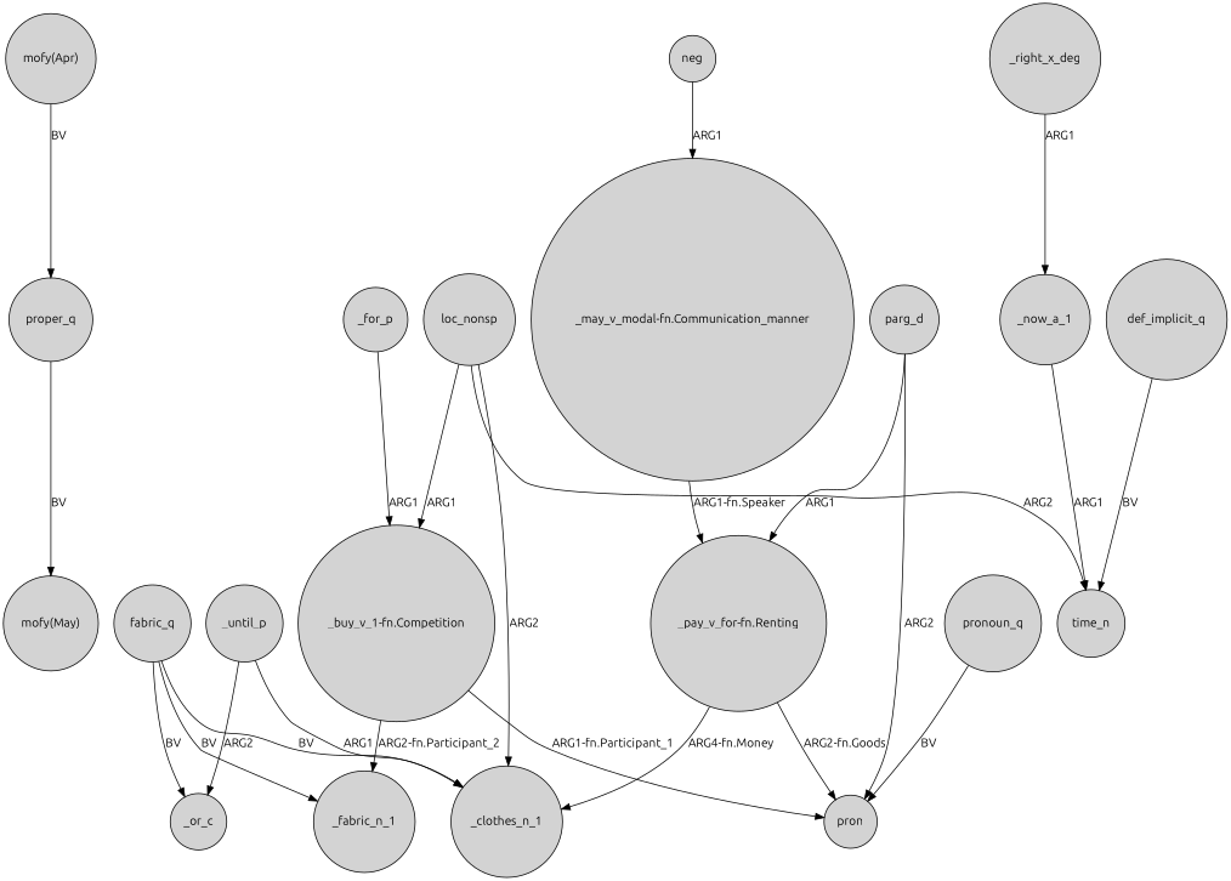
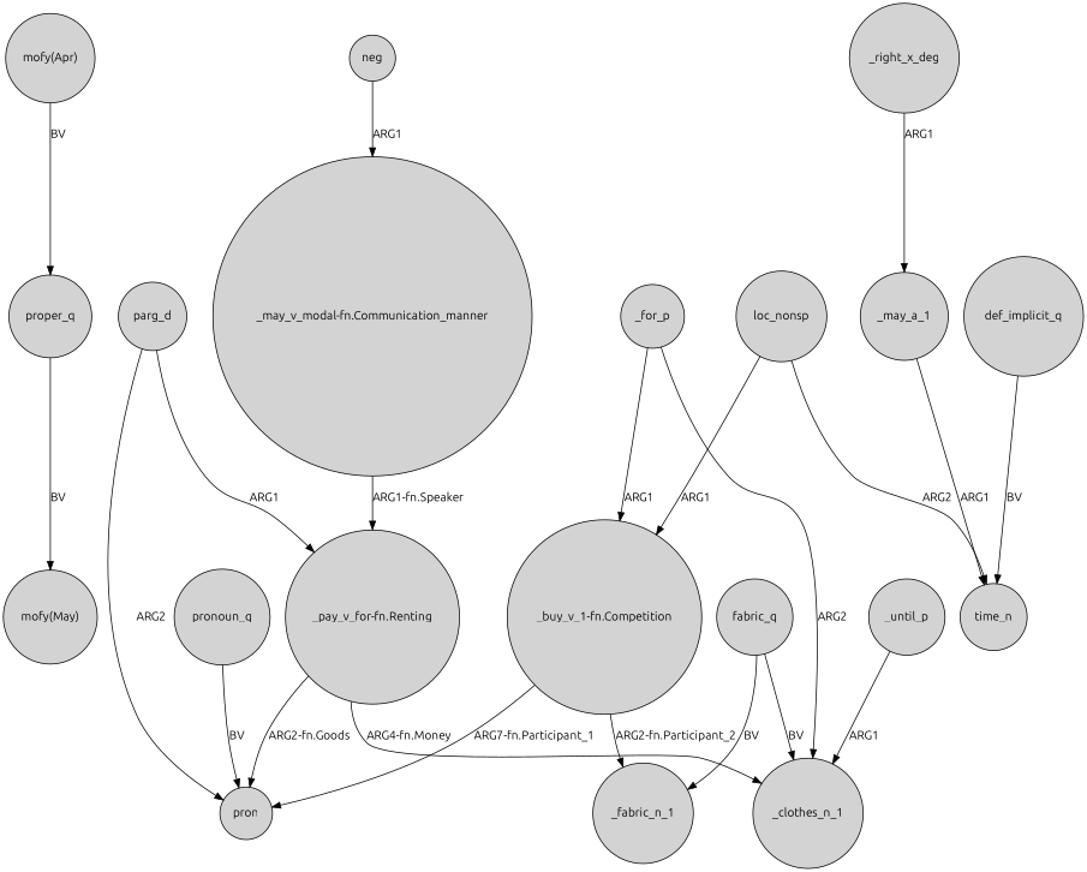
  digraph {
    fontname=Ubuntu
    node [fontname=Ubuntu shape=circle style=filled]
    edge [fontname=Ubuntu]
    proper_q
    "mofy(May)"
    "mofy(Apr)"
    loc_nonsp
    "_buy_v_1-fn.Competition"
    time_n
    _fabric_n_1
    pron
    parg_d
    "_pay_v_for-fn.Renting"
    _clothes_n_1
    n12 [label=fabric_q]
-   _or_c
    neg
    "_may_v_modal-fn.Communication_manner"
    _until_p
-   _now_a_1
+   _now_a_1 [label=_may_a_1]
    _right_x_deg
    pronoun_q
    _for_p
    def_implicit_q
    proper_q -> "mofy(May)" [label=BV]
    "mofy(Apr)" -> proper_q [label=BV]
    loc_nonsp -> "_buy_v_1-fn.Competition" [label=ARG1]
    loc_nonsp -> time_n [label=ARG2]
    "_buy_v_1-fn.Competition" -> _fabric_n_1 [label="ARG2-fn.Participant_2"]
-   "_buy_v_1-fn.Competition" -> pron [label="ARG1-fn.Participant_1"]
+   "_buy_v_1-fn.Competition" -> pron [label="ARG7-fn.Participant_1"]
    parg_d -> pron [label=ARG2]
    parg_d -> "_pay_v_for-fn.Renting" [label=ARG1]
    "_pay_v_for-fn.Renting" -> pron [label="ARG2-fn.Goods"]
    "_pay_v_for-fn.Renting" -> _clothes_n_1 [label="ARG4-fn.Money"]
    n12 -> _fabric_n_1 [label=BV]
    n12 -> _clothes_n_1 [label=BV]
-   n12 -> _or_c [label=BV]
    neg -> "_may_v_modal-fn.Communication_manner" [label=ARG1]
    "_may_v_modal-fn.Communication_manner" -> "_pay_v_for-fn.Renting" [label="ARG1-fn.Speaker"]
    _until_p -> _clothes_n_1 [label=ARG1]
-   _until_p -> _or_c [label=ARG2]
    _now_a_1 -> time_n [label=ARG1]
    _right_x_deg -> _now_a_1 [label=ARG1]
    pronoun_q -> pron [label=BV]
    _for_p -> "_buy_v_1-fn.Competition" [label=ARG1]
-   loc_nonsp -> _clothes_n_1 [label=ARG2]
+   _for_p -> _clothes_n_1 [label=ARG2]
    def_implicit_q -> time_n [label=BV]
  }
